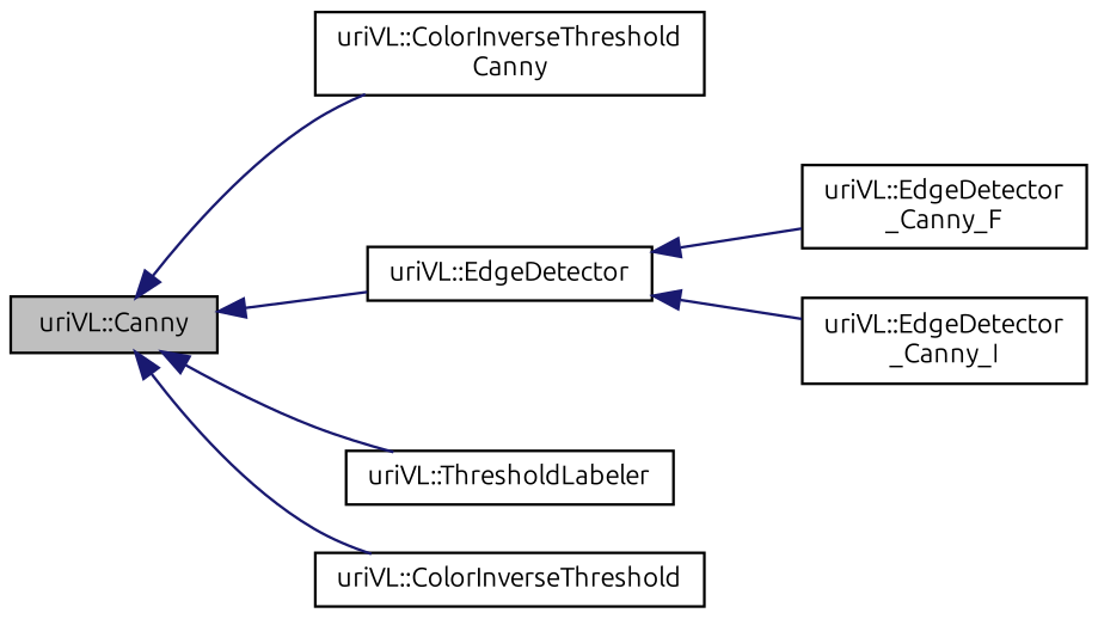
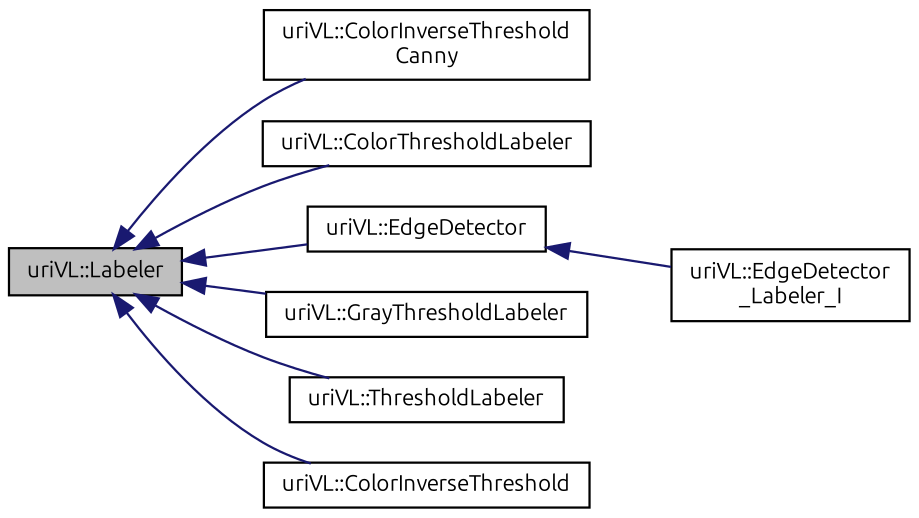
  digraph {
    fontname=Ubuntu
    rankdir=LR
    node [color=black fillcolor=white fontname=Ubuntu fontsize=10 shape=record style=filled]
    edge [color=midnightblue dir=back fontname=Ubuntu fontsize=10 labelfontname=Helvetica labelfontsize=10 style=solid]
-   n1 [fillcolor=grey75 fontcolor=black height=0.2 label="uriVL::Canny" width=0.4]
+   n1 [fillcolor=grey75 fontcolor=black height=0.2 label="uriVL::Labeler" width=0.4]
    n2 [height=0.2 label="uriVL::ColorInverseThreshold\lCanny" width=0.4]
+   n3 [height=0.2 label="uriVL::ColorThresholdLabeler" width=0.4]
    n4 [height=0.2 label="uriVL::EdgeDetector" width=0.4]
+   n5 [height=0.2 label="uriVL::GrayThresholdLabeler" width=0.4]
    n6 [height=0.2 label="uriVL::ThresholdLabeler" width=0.4]
    n7 [height=0.2 label="uriVL::ColorInverseThreshold" width=0.4]
-   n8 [height=0.2 label="uriVL::EdgeDetector\l_Canny_F" width=0.4]
-   n9 [height=0.2 label="uriVL::EdgeDetector\l_Canny_I" width=0.4]
+   n9 [height=0.2 label="uriVL::EdgeDetector\l_Labeler_I" width=0.4]
    n1 -> n2
+   n1 -> n3
    n1 -> n4
+   n1 -> n5
    n1 -> n6
    n1 -> n7
-   n4 -> n8
    n4 -> n9
  }
